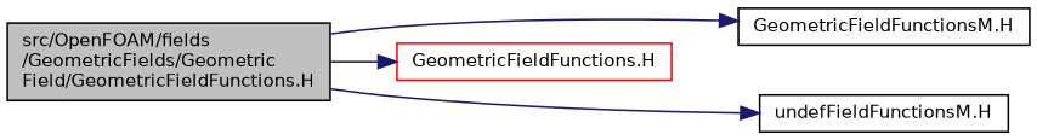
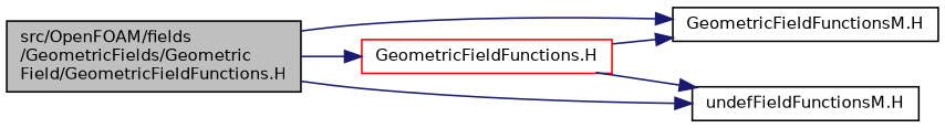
  digraph {
    rankdir=LR
    node [color=black fontname=Helvetica fontsize=10 shape=record]
    edge [color=midnightblue fontname=Helvetica fontsize=10 labelfontname=Helvetica labelfontsize=10 style=solid]
    n1 [fillcolor=grey75 fontcolor=black height=0.2 label="src/OpenFOAM/fields\l/GeometricFields/Geometric\lField/GeometricFieldFunctions.H" style=filled width=0.4]
    n2 [color=red height=0.2 label="GeometricFieldFunctions.H" width=0.4]
    n3 [height=0.2 label="GeometricFieldFunctionsM.H" width=0.4]
    n4 [height=0.2 label="undefFieldFunctionsM.H" width=0.4]
    n1 -> n2
    n1 -> n3
    n1 -> n4
+   n2 -> n3
+   n2 -> n4
  }
